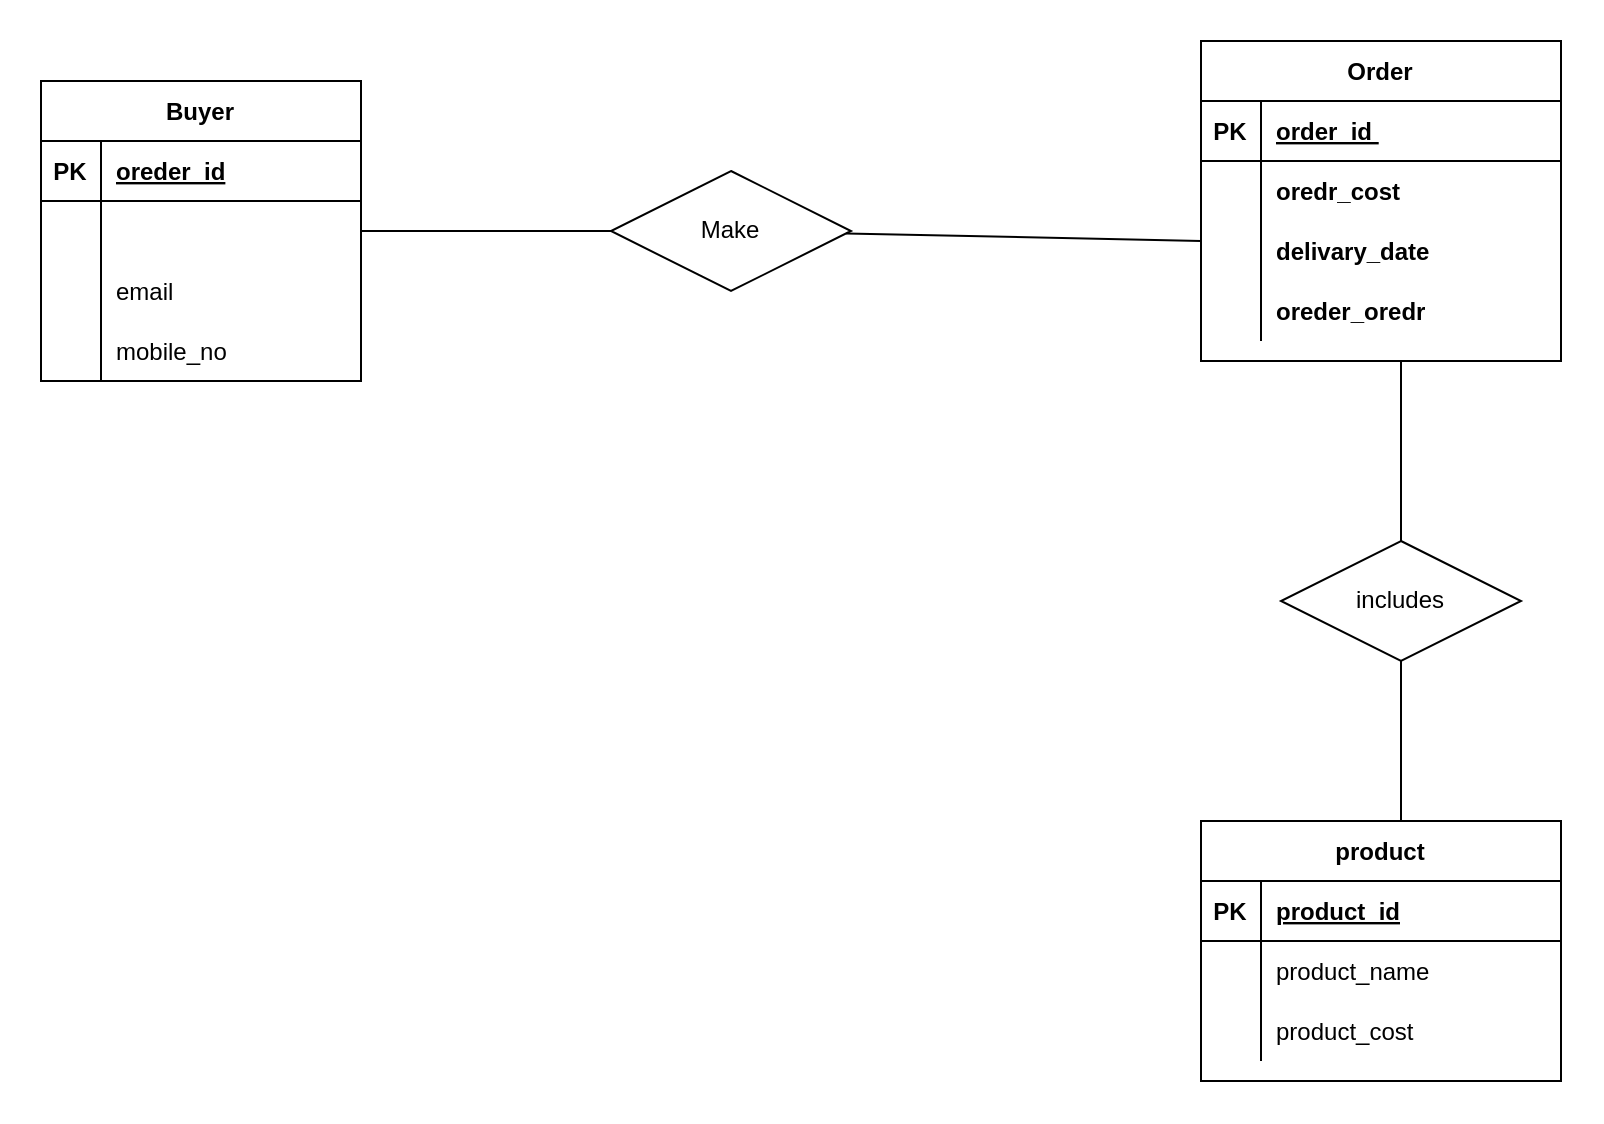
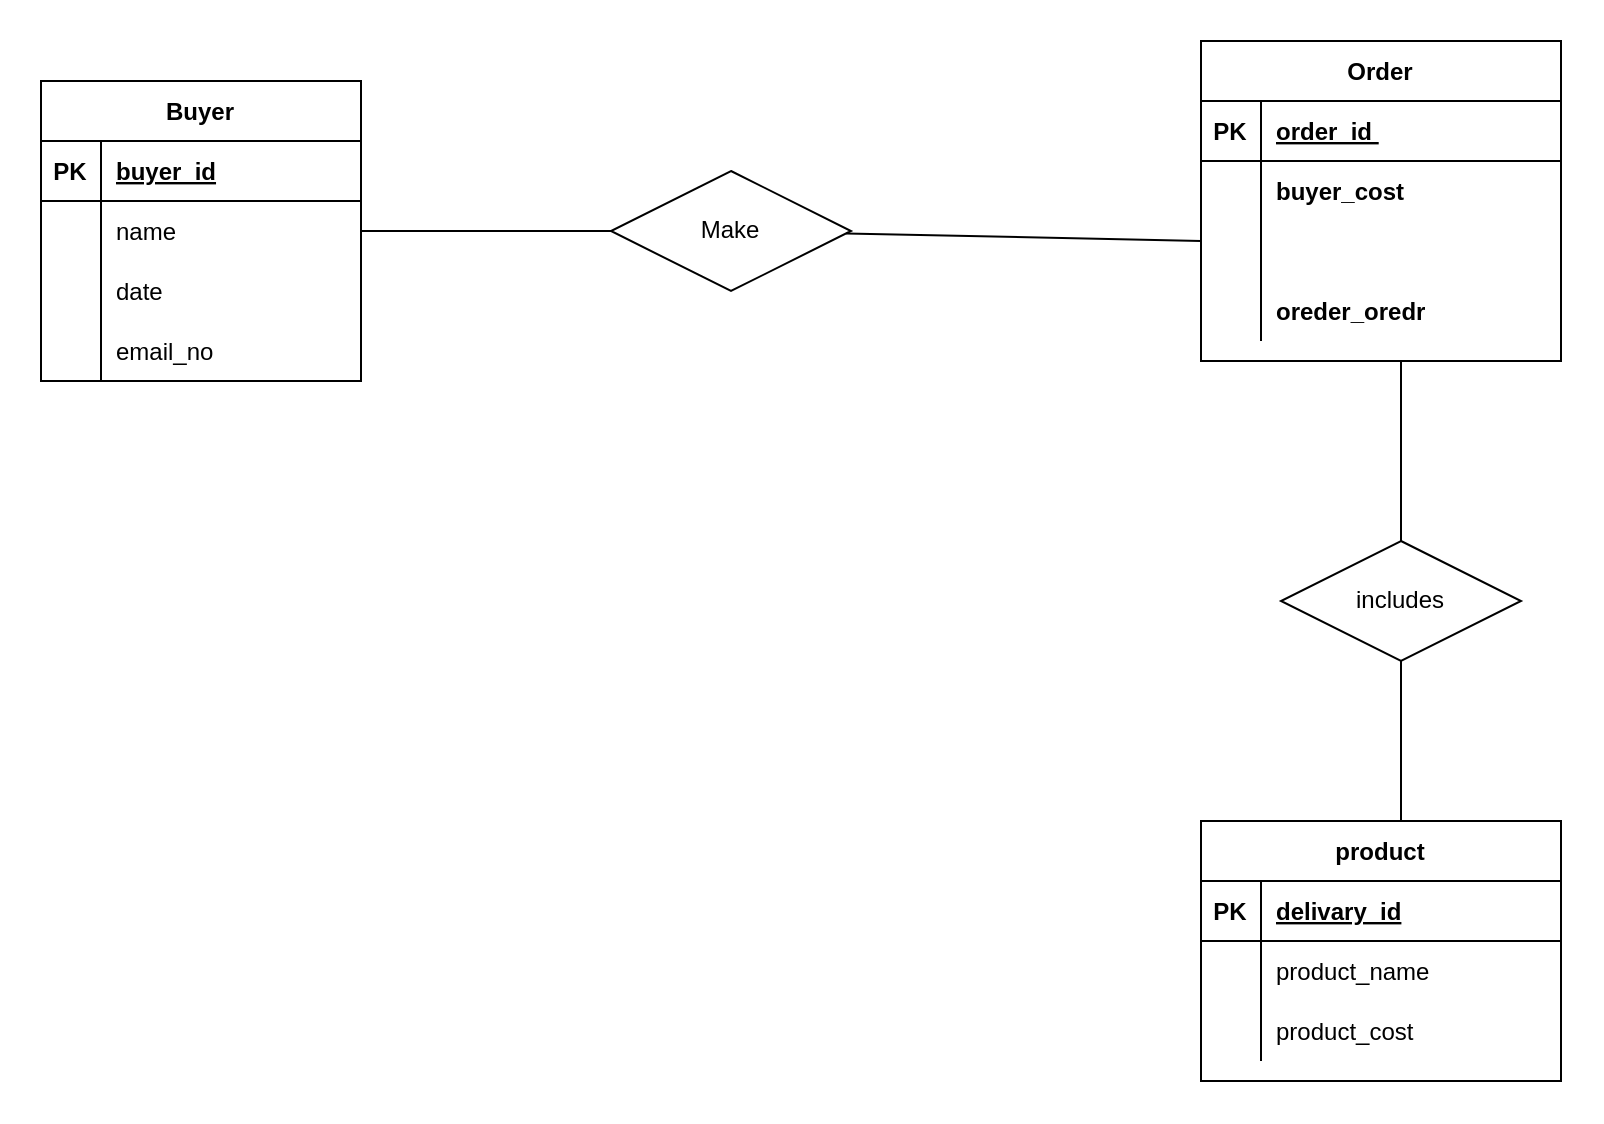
  <mxCell id="0" />
  <mxCell id="1" parent="0" />
  <mxCell id="2" value="Buyer" style="shape=table;startSize=30;container=1;collapsible=1;childLayout=tableLayout;fixedRows=1;rowLines=0;fontStyle=1;align=center;resizeLast=1;" vertex="1" parent="1"><mxGeometry x="20" y="40" width="160" height="150" as="geometry" /></mxCell>
  <mxCell id="3" value="" style="shape=partialRectangle;collapsible=0;dropTarget=0;pointerEvents=0;fillColor=none;top=0;left=0;bottom=1;right=0;points=[[0,0.5],[1,0.5]];portConstraint=eastwest;" vertex="1" parent="2"><mxGeometry y="30" width="160" height="30" as="geometry" /></mxCell>
  <mxCell id="4" value="PK" style="shape=partialRectangle;connectable=0;fillColor=none;top=0;left=0;bottom=0;right=0;fontStyle=1;overflow=hidden;" vertex="1" parent="3"><mxGeometry width="30" height="30" as="geometry"><mxRectangle width="30" height="30" as="alternateBounds" /></mxGeometry></mxCell>
- <mxCell id="5" value="oreder_id" style="shape=partialRectangle;connectable=0;fillColor=none;top=0;left=0;bottom=0;right=0;align=left;spacingLeft=6;fontStyle=5;overflow=hidden;" vertex="1" parent="3"><mxGeometry x="30" width="130" height="30" as="geometry"><mxRectangle width="130" height="30" as="alternateBounds" /></mxGeometry></mxCell>
+ <mxCell id="5" value="buyer_id" style="shape=partialRectangle;connectable=0;fillColor=none;top=0;left=0;bottom=0;right=0;align=left;spacingLeft=6;fontStyle=5;overflow=hidden;" vertex="1" parent="3"><mxGeometry x="30" width="130" height="30" as="geometry"><mxRectangle width="130" height="30" as="alternateBounds" /></mxGeometry></mxCell>
  <mxCell id="6" value="" style="shape=partialRectangle;collapsible=0;dropTarget=0;pointerEvents=0;fillColor=none;top=0;left=0;bottom=0;right=0;points=[[0,0.5],[1,0.5]];portConstraint=eastwest;" vertex="1" parent="2"><mxGeometry y="60" width="160" height="30" as="geometry" /></mxCell>
  <mxCell id="7" value="" style="shape=partialRectangle;connectable=0;fillColor=none;top=0;left=0;bottom=0;right=0;editable=1;overflow=hidden;" vertex="1" parent="6"><mxGeometry width="30" height="30" as="geometry"><mxRectangle width="30" height="30" as="alternateBounds" /></mxGeometry></mxCell>
+ <mxCell id="8" value="name" style="shape=partialRectangle;connectable=0;fillColor=none;top=0;left=0;bottom=0;right=0;align=left;spacingLeft=6;overflow=hidden;" vertex="1" parent="6"><mxGeometry x="30" width="130" height="30" as="geometry"><mxRectangle width="130" height="30" as="alternateBounds" /></mxGeometry></mxCell>
  <mxCell id="9" value="" style="shape=partialRectangle;collapsible=0;dropTarget=0;pointerEvents=0;fillColor=none;top=0;left=0;bottom=0;right=0;points=[[0,0.5],[1,0.5]];portConstraint=eastwest;" vertex="1" parent="2"><mxGeometry y="90" width="160" height="30" as="geometry" /></mxCell>
  <mxCell id="10" value="" style="shape=partialRectangle;connectable=0;fillColor=none;top=0;left=0;bottom=0;right=0;editable=1;overflow=hidden;" vertex="1" parent="9"><mxGeometry width="30" height="30" as="geometry"><mxRectangle width="30" height="30" as="alternateBounds" /></mxGeometry></mxCell>
- <mxCell id="11" value="email" style="shape=partialRectangle;connectable=0;fillColor=none;top=0;left=0;bottom=0;right=0;align=left;spacingLeft=6;overflow=hidden;" vertex="1" parent="9"><mxGeometry x="30" width="130" height="30" as="geometry"><mxRectangle width="130" height="30" as="alternateBounds" /></mxGeometry></mxCell>
+ <mxCell id="11" value="date" style="shape=partialRectangle;connectable=0;fillColor=none;top=0;left=0;bottom=0;right=0;align=left;spacingLeft=6;overflow=hidden;" vertex="1" parent="9"><mxGeometry x="30" width="130" height="30" as="geometry"><mxRectangle width="130" height="30" as="alternateBounds" /></mxGeometry></mxCell>
  <mxCell id="12" value="" style="shape=partialRectangle;collapsible=0;dropTarget=0;pointerEvents=0;fillColor=none;top=0;left=0;bottom=0;right=0;points=[[0,0.5],[1,0.5]];portConstraint=eastwest;" vertex="1" parent="2"><mxGeometry y="120" width="160" height="30" as="geometry" /></mxCell>
  <mxCell id="13" value="" style="shape=partialRectangle;connectable=0;fillColor=none;top=0;left=0;bottom=0;right=0;editable=1;overflow=hidden;" vertex="1" parent="12"><mxGeometry width="30" height="30" as="geometry"><mxRectangle width="30" height="30" as="alternateBounds" /></mxGeometry></mxCell>
- <mxCell id="14" value="mobile_no" style="shape=partialRectangle;connectable=0;fillColor=none;top=0;left=0;bottom=0;right=0;align=left;spacingLeft=6;overflow=hidden;" vertex="1" parent="12"><mxGeometry x="30" width="130" height="30" as="geometry"><mxRectangle width="130" height="30" as="alternateBounds" /></mxGeometry></mxCell>
+ <mxCell id="14" value="email_no" style="shape=partialRectangle;connectable=0;fillColor=none;top=0;left=0;bottom=0;right=0;align=left;spacingLeft=6;overflow=hidden;" vertex="1" parent="12"><mxGeometry x="30" width="130" height="30" as="geometry"><mxRectangle width="130" height="30" as="alternateBounds" /></mxGeometry></mxCell>
  <mxCell id="15" value="Order" style="shape=table;startSize=30;container=1;collapsible=1;childLayout=tableLayout;fixedRows=1;rowLines=0;fontStyle=1;align=center;resizeLast=1;" vertex="1" parent="1"><mxGeometry x="600" y="20" width="180" height="160" as="geometry" /></mxCell>
  <mxCell id="16" value="" style="shape=partialRectangle;collapsible=0;dropTarget=0;pointerEvents=0;fillColor=none;top=0;left=0;bottom=1;right=0;points=[[0,0.5],[1,0.5]];portConstraint=eastwest;" vertex="1" parent="15"><mxGeometry y="30" width="180" height="30" as="geometry" /></mxCell>
  <mxCell id="17" value="PK" style="shape=partialRectangle;connectable=0;fillColor=none;top=0;left=0;bottom=0;right=0;fontStyle=1;overflow=hidden;" vertex="1" parent="16"><mxGeometry width="30" height="30" as="geometry"><mxRectangle width="30" height="30" as="alternateBounds" /></mxGeometry></mxCell>
  <mxCell id="18" value="order_id " style="shape=partialRectangle;connectable=0;fillColor=none;top=0;left=0;bottom=0;right=0;align=left;spacingLeft=6;fontStyle=5;overflow=hidden;" vertex="1" parent="16"><mxGeometry x="30" width="150" height="30" as="geometry"><mxRectangle width="150" height="30" as="alternateBounds" /></mxGeometry></mxCell>
  <mxCell id="19" value="" style="shape=partialRectangle;collapsible=0;dropTarget=0;pointerEvents=0;fillColor=none;top=0;left=0;bottom=0;right=0;points=[[0,0.5],[1,0.5]];portConstraint=eastwest;" vertex="1" parent="15"><mxGeometry y="60" width="180" height="30" as="geometry" /></mxCell>
  <mxCell id="20" value="" style="shape=partialRectangle;connectable=0;fillColor=none;top=0;left=0;bottom=0;right=0;editable=1;overflow=hidden;" vertex="1" parent="19"><mxGeometry width="30" height="30" as="geometry"><mxRectangle width="30" height="30" as="alternateBounds" /></mxGeometry></mxCell>
- <mxCell id="21" value="oredr_cost" style="shape=partialRectangle;connectable=0;fillColor=none;top=0;left=0;bottom=0;right=0;align=left;spacingLeft=6;overflow=hidden;fontStyle=1" vertex="1" parent="19"><mxGeometry x="30" width="150" height="30" as="geometry"><mxRectangle width="150" height="30" as="alternateBounds" /></mxGeometry></mxCell>
+ <mxCell id="21" value="buyer_cost" style="shape=partialRectangle;connectable=0;fillColor=none;top=0;left=0;bottom=0;right=0;align=left;spacingLeft=6;overflow=hidden;fontStyle=1" vertex="1" parent="19"><mxGeometry x="30" width="150" height="30" as="geometry"><mxRectangle width="150" height="30" as="alternateBounds" /></mxGeometry></mxCell>
  <mxCell id="22" value="" style="shape=partialRectangle;collapsible=0;dropTarget=0;pointerEvents=0;fillColor=none;top=0;left=0;bottom=0;right=0;points=[[0,0.5],[1,0.5]];portConstraint=eastwest;" vertex="1" parent="15"><mxGeometry y="90" width="180" height="30" as="geometry" /></mxCell>
  <mxCell id="23" value="" style="shape=partialRectangle;connectable=0;fillColor=none;top=0;left=0;bottom=0;right=0;editable=1;overflow=hidden;" vertex="1" parent="22"><mxGeometry width="30" height="30" as="geometry"><mxRectangle width="30" height="30" as="alternateBounds" /></mxGeometry></mxCell>
- <mxCell id="24" value="delivary_date" style="shape=partialRectangle;connectable=0;fillColor=none;top=0;left=0;bottom=0;right=0;align=left;spacingLeft=6;overflow=hidden;fontStyle=1" vertex="1" parent="22"><mxGeometry x="30" width="150" height="30" as="geometry"><mxRectangle width="150" height="30" as="alternateBounds" /></mxGeometry></mxCell>
  <mxCell id="25" value="" style="shape=partialRectangle;collapsible=0;dropTarget=0;pointerEvents=0;fillColor=none;top=0;left=0;bottom=0;right=0;points=[[0,0.5],[1,0.5]];portConstraint=eastwest;" vertex="1" parent="15"><mxGeometry y="120" width="180" height="30" as="geometry" /></mxCell>
  <mxCell id="26" value="" style="shape=partialRectangle;connectable=0;fillColor=none;top=0;left=0;bottom=0;right=0;editable=1;overflow=hidden;" vertex="1" parent="25"><mxGeometry width="30" height="30" as="geometry"><mxRectangle width="30" height="30" as="alternateBounds" /></mxGeometry></mxCell>
  <mxCell id="27" value="oreder_oredr" style="shape=partialRectangle;connectable=0;fillColor=none;top=0;left=0;bottom=0;right=0;align=left;spacingLeft=6;overflow=hidden;fontStyle=1" vertex="1" parent="25"><mxGeometry x="30" width="150" height="30" as="geometry"><mxRectangle width="150" height="30" as="alternateBounds" /></mxGeometry></mxCell>
  <mxCell id="28" value="Make" style="shape=rhombus;perimeter=rhombusPerimeter;whiteSpace=wrap;html=1;align=center;" vertex="1" parent="1"><mxGeometry x="305" y="85" width="120" height="60" as="geometry" /></mxCell>
  <mxCell id="29" value="" style="endArrow=none;html=1;rounded=0;entryX=0;entryY=0.5;entryDx=0;entryDy=0;exitX=1;exitY=0.5;exitDx=0;exitDy=0;" edge="1" parent="1" source="6" target="28"><mxGeometry relative="1" as="geometry"><mxPoint x="170" y="120" as="sourcePoint" /><mxPoint x="330" y="120" as="targetPoint" /><Array as="points" /></mxGeometry></mxCell>
  <mxCell id="30" value="" style="endArrow=none;html=1;rounded=0;entryX=0;entryY=0.333;entryDx=0;entryDy=0;entryPerimeter=0;" edge="1" parent="1" source="28" target="22"><mxGeometry relative="1" as="geometry"><mxPoint x="370" y="260" as="sourcePoint" /><mxPoint x="530" y="260" as="targetPoint" /><Array as="points" /></mxGeometry></mxCell>
  <mxCell id="31" value="includes" style="shape=rhombus;perimeter=rhombusPerimeter;whiteSpace=wrap;html=1;align=center;" vertex="1" parent="1"><mxGeometry x="640" y="270" width="120" height="60" as="geometry" /></mxCell>
  <mxCell id="32" value="" style="endArrow=none;html=1;rounded=0;entryX=0.5;entryY=0;entryDx=0;entryDy=0;" edge="1" parent="1" target="31"><mxGeometry relative="1" as="geometry"><mxPoint x="700" y="180" as="sourcePoint" /><mxPoint x="700" y="260" as="targetPoint" /></mxGeometry></mxCell>
  <mxCell id="33" value="product" style="shape=table;startSize=30;container=1;collapsible=1;childLayout=tableLayout;fixedRows=1;rowLines=0;fontStyle=1;align=center;resizeLast=1;" vertex="1" parent="1"><mxGeometry x="600" y="410" width="180" height="130" as="geometry" /></mxCell>
  <mxCell id="34" value="" style="shape=partialRectangle;collapsible=0;dropTarget=0;pointerEvents=0;fillColor=none;top=0;left=0;bottom=1;right=0;points=[[0,0.5],[1,0.5]];portConstraint=eastwest;" vertex="1" parent="33"><mxGeometry y="30" width="180" height="30" as="geometry" /></mxCell>
  <mxCell id="35" value="PK" style="shape=partialRectangle;connectable=0;fillColor=none;top=0;left=0;bottom=0;right=0;fontStyle=1;overflow=hidden;" vertex="1" parent="34"><mxGeometry width="30" height="30" as="geometry"><mxRectangle width="30" height="30" as="alternateBounds" /></mxGeometry></mxCell>
- <mxCell id="36" value="product_id" style="shape=partialRectangle;connectable=0;fillColor=none;top=0;left=0;bottom=0;right=0;align=left;spacingLeft=6;fontStyle=5;overflow=hidden;" vertex="1" parent="34"><mxGeometry x="30" width="150" height="30" as="geometry"><mxRectangle width="150" height="30" as="alternateBounds" /></mxGeometry></mxCell>
+ <mxCell id="36" value="delivary_id" style="shape=partialRectangle;connectable=0;fillColor=none;top=0;left=0;bottom=0;right=0;align=left;spacingLeft=6;fontStyle=5;overflow=hidden;" vertex="1" parent="34"><mxGeometry x="30" width="150" height="30" as="geometry"><mxRectangle width="150" height="30" as="alternateBounds" /></mxGeometry></mxCell>
  <mxCell id="37" value="" style="shape=partialRectangle;collapsible=0;dropTarget=0;pointerEvents=0;fillColor=none;top=0;left=0;bottom=0;right=0;points=[[0,0.5],[1,0.5]];portConstraint=eastwest;" vertex="1" parent="33"><mxGeometry y="60" width="180" height="30" as="geometry" /></mxCell>
  <mxCell id="38" value="" style="shape=partialRectangle;connectable=0;fillColor=none;top=0;left=0;bottom=0;right=0;editable=1;overflow=hidden;" vertex="1" parent="37"><mxGeometry width="30" height="30" as="geometry"><mxRectangle width="30" height="30" as="alternateBounds" /></mxGeometry></mxCell>
  <mxCell id="39" value="product_name" style="shape=partialRectangle;connectable=0;fillColor=none;top=0;left=0;bottom=0;right=0;align=left;spacingLeft=6;overflow=hidden;" vertex="1" parent="37"><mxGeometry x="30" width="150" height="30" as="geometry"><mxRectangle width="150" height="30" as="alternateBounds" /></mxGeometry></mxCell>
  <mxCell id="40" value="" style="shape=partialRectangle;collapsible=0;dropTarget=0;pointerEvents=0;fillColor=none;top=0;left=0;bottom=0;right=0;points=[[0,0.5],[1,0.5]];portConstraint=eastwest;" vertex="1" parent="33"><mxGeometry y="90" width="180" height="30" as="geometry" /></mxCell>
  <mxCell id="41" value="" style="shape=partialRectangle;connectable=0;fillColor=none;top=0;left=0;bottom=0;right=0;editable=1;overflow=hidden;" vertex="1" parent="40"><mxGeometry width="30" height="30" as="geometry"><mxRectangle width="30" height="30" as="alternateBounds" /></mxGeometry></mxCell>
  <mxCell id="42" value="product_cost" style="shape=partialRectangle;connectable=0;fillColor=none;top=0;left=0;bottom=0;right=0;align=left;spacingLeft=6;overflow=hidden;" vertex="1" parent="40"><mxGeometry x="30" width="150" height="30" as="geometry"><mxRectangle width="150" height="30" as="alternateBounds" /></mxGeometry></mxCell>
  <mxCell id="43" value="" style="endArrow=none;html=1;rounded=0;exitX=0.5;exitY=1;exitDx=0;exitDy=0;" edge="1" parent="1" source="31"><mxGeometry relative="1" as="geometry"><mxPoint x="690" y="320" as="sourcePoint" /><mxPoint x="700" y="410" as="targetPoint" /></mxGeometry></mxCell>
